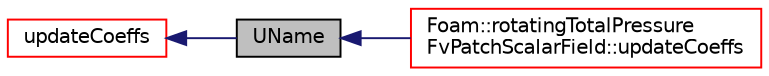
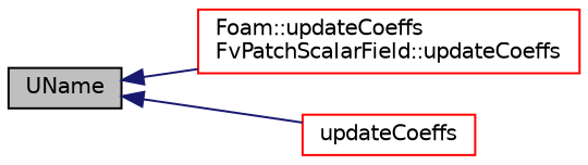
  digraph {
    rankdir=LR
    node [color=red fontname=Helvetica fontsize=10 shape=record]
    edge [color=midnightblue dir=back fontname=Helvetica fontsize=10 labelfontname=Helvetica labelfontsize=10 style=solid]
    n1 [color=black fillcolor=grey75 fontcolor=black height=0.2 label=UName style=filled width=0.4]
-   n2 [height=0.2 label="Foam::rotatingTotalPressure\lFvPatchScalarField::updateCoeffs" width=0.4]
+   n2 [height=0.2 label="Foam::updateCoeffs\lFvPatchScalarField::updateCoeffs" width=0.4]
    n3 [height=0.2 label=updateCoeffs width=0.4]
    n1 -> n2
-   n3 -> n1
+   n1 -> n3
  }
